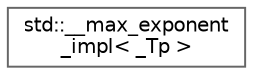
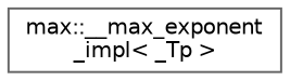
  digraph {
    rankdir=LR
-   n1 [color=grey40 fillcolor=white fontname=Helvetica fontsize=10 height=0.2 label="std::__max_exponent\l_impl\< _Tp \>" shape=box style=filled width=0.4]
+   n1 [color=grey40 fillcolor=white fontname=Helvetica fontsize=10 height=0.2 label="max::__max_exponent\l_impl\< _Tp \>" shape=box style=filled width=0.4]
  }
